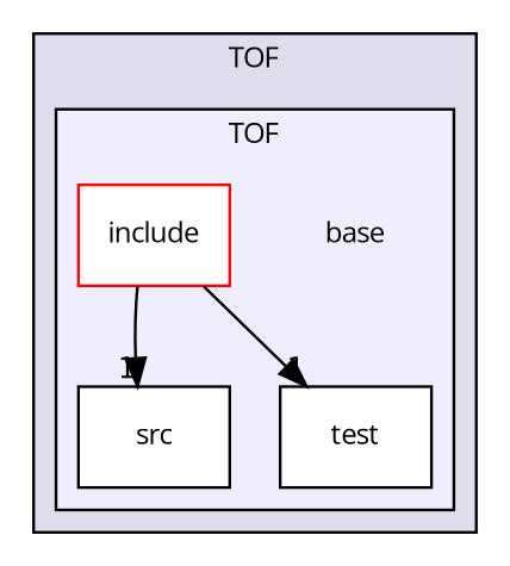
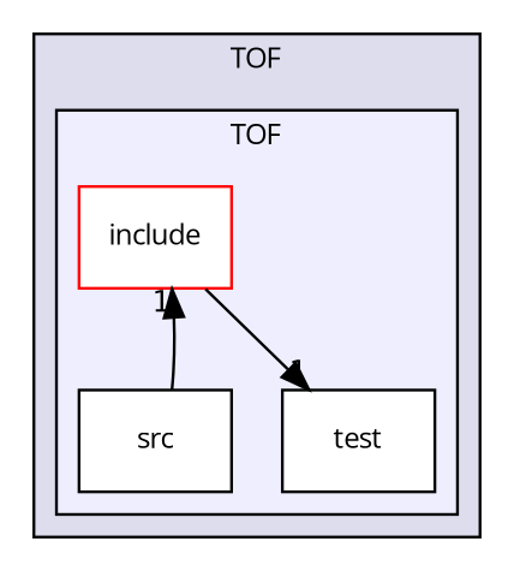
  digraph {
    compound=true
    fontname="Open Sans"
    node [fontname="Open Sans" fontsize=10 shape=box color=black fillcolor=white style=filled]
    edge [fontname="Open Sans" headlabel=1 labeldistance=1.5 labelfontname=Helvetica labelfontsize=10]
-   n1 [label=base shape=plaintext color="" fillcolor="" style=""]
    n2 [color=red label=include]
    n3 [label=src]
    n4 [label=test]
    subgraph cluster_1 {
      bgcolor="#ddddee"
      fontsize=10
      label=TOF
      pencolor=black
      subgraph cluster_2 {
        bgcolor="#eeeeff"
        fontsize=10
        label=TOF
        pencolor=black
-       n1
        n2
        n3
        n4
      }
    }
    n2 -> n4
-   n2 -> n3
+   n3 -> n2
  }
